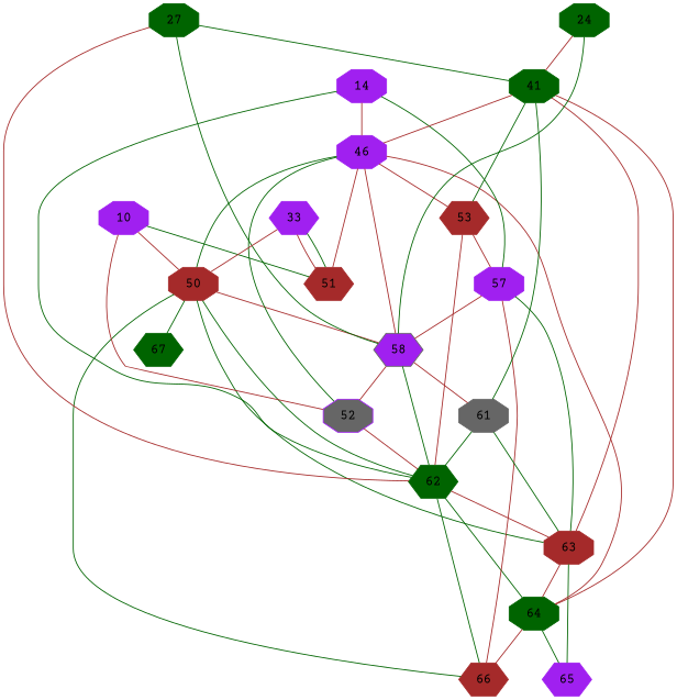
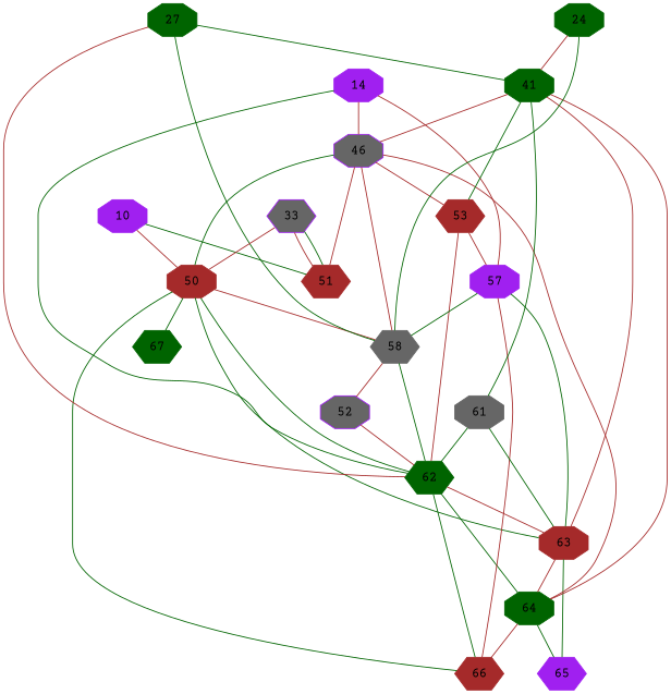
  graph {
    fontname="Courier Prime"
    node [color=purple fontname="Courier Prime" shape=octagon style=filled]
    edge [color=brown fontname="Courier Prime"]
    50 [color=brown super="+48+47"]
    62 [color=darkgreen shape=hexagon super="+29+49+59+45"]
-   58 [color=gray40 shape=hexagon super="+35+54" fillcolor=purple]
+   58 [color=gray40 shape=hexagon super="+35+54"]
    63 [color=brown super="+19+55+60"]
    66 [color=brown shape=hexagon]
    67 [color=darkgreen shape=hexagon]
    10
    51 [color=brown shape=hexagon]
    52 [fillcolor=gray40]
-   46 [super="+44+34"]
+   46 [super="+44+34" fillcolor=gray40]
    53 [color=brown shape=hexagon super="+42+20"]
    64 [color=darkgreen super="+21+31"]
    14
    57 [super="+12"]
    41 [color=darkgreen super="+39"]
    61 [color=gray40 super="+8+43"]
    24 [color=darkgreen]
    27 [color=darkgreen]
-   33 [shape=hexagon]
+   33 [shape=hexagon fillcolor=gray40]
    65 [shape=hexagon super="+30"]
    50 -- 62 [color=darkgreen]
    50 -- 58 [weight=2]
    50 -- 63 [color=darkgreen weight=3]
    50 -- 66 [color=darkgreen weight=2]
    50 -- 67 [color=darkgreen weight=2]
    62 -- 63
    62 -- 66 [color=darkgreen weight=2]
    62 -- 64 [color=darkgreen weight=3]
    58 -- 62 [color=darkgreen weight=3]
    58 -- 52 [weight=2]
-   58 -- 61 [weight=3]
    63 -- 64
    63 -- 65 [color=darkgreen weight=2]
    10 -- 50
    10 -- 51 [color=darkgreen]
-   10 -- 52
    52 -- 62 [weight=3]
    46 -- 50 [color=darkgreen weight=2]
    46 -- 58 [weight=3]
    46 -- 51 [weight=3]
-   46 -- 52 [color=darkgreen weight=2]
    46 -- 53 [weight=2]
    46 -- 64
    53 -- 62 [weight=2]
    53 -- 57
    64 -- 66 [weight=3]
    64 -- 65 [color=darkgreen weight=2]
    14 -- 62 [color=darkgreen]
    14 -- 46 [weight=2]
-   14 -- 57 [color=darkgreen]
-   57 -- 58 [weight=3]
+   14 -- 57
+   57 -- 58 [color=darkgreen weight=3]
    57 -- 63 [color=darkgreen weight=2]
    57 -- 66 [weight=2]
    41 -- 63 [weight=2]
    41 -- 46
    41 -- 53 [color=darkgreen]
    41 -- 64
    41 -- 61 [color=darkgreen weight=2]
    61 -- 62 [color=darkgreen weight=3]
    61 -- 63 [color=darkgreen]
    24 -- 58 [color=darkgreen weight=2]
    24 -- 41
    27 -- 62
    27 -- 58 [color=darkgreen]
    27 -- 41 [color=darkgreen]
    33 -- 50
    33 -- 51
    33 -- 51 [color=darkgreen]
  }
